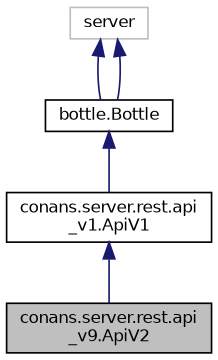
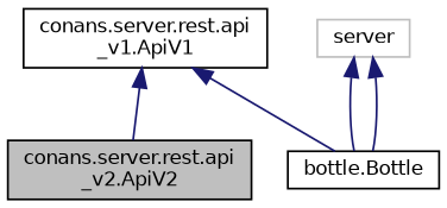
  digraph {
    node [color=black fillcolor=white fontname=Helvetica fontsize=10 shape=record style=filled]
    edge [color=midnightblue dir=back fontname=Helvetica fontsize=10 labelfontname=Helvetica labelfontsize=10 style=solid]
-   n1 [fillcolor=grey75 fontcolor=black height=0.2 label="conans.server.rest.api\l_v9.ApiV2" width=0.4]
+   n1 [fillcolor=grey75 fontcolor=black height=0.2 label="conans.server.rest.api\l_v2.ApiV2" width=0.4]
    n2 [height=0.2 label="conans.server.rest.api\l_v1.ApiV1" width=0.4]
    n3 [height=0.2 label="bottle.Bottle" width=0.4]
    n4 [color=grey75 height=0.2 label=server width=0.4]
    n2 -> n1
-   n3 -> n2
+   n2 -> n3
    n4 -> n3
    n4 -> n3
  }
